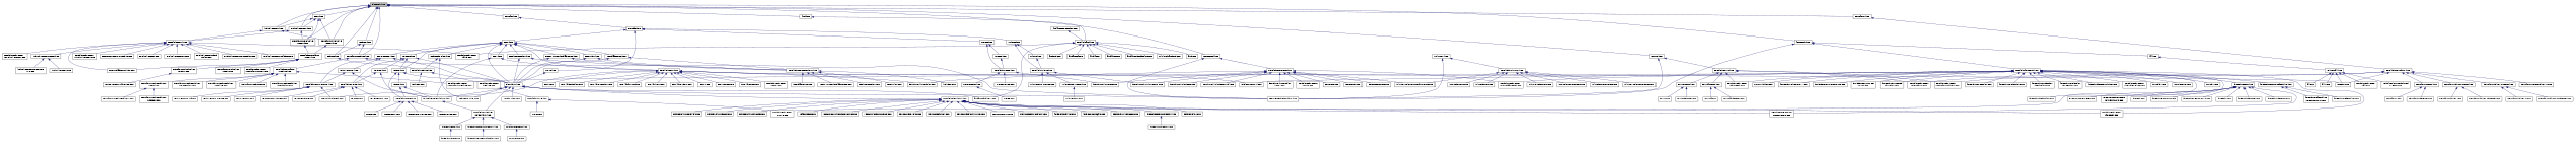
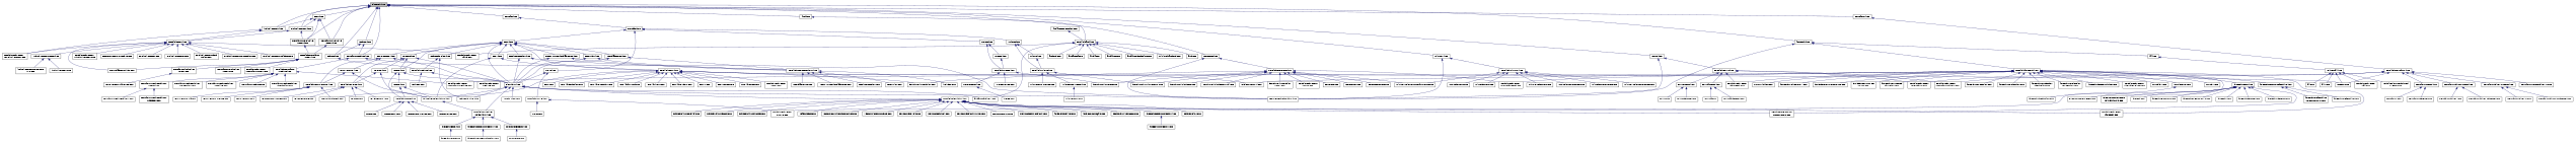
  digraph {
    node [color=black fillcolor=white fontname=Helvetica fontsize=10 shape=record style=filled]
    edge [color=midnightblue dir=back fontname=Helvetica fontsize=10 labelfontname=Helvetica labelfontsize=10 style=solid]
    n1 [fillcolor=grey75 fontcolor=black height=0.2 label="dispatch.hpp" width=0.4]
    n2 [height=0.2 label="count.hpp" width=0.4]
    n3 [height=0.2 label="reduce.hpp" width=0.4]
    n4 [height=0.2 label="reduce.hpp" width=0.4]
    n5 [height=0.2 label="transform_reduce.hpp" width=0.4]
    n6 [height=0.2 label="scan.hpp" width=0.4]
    n7 [height=0.2 label="exclusive_scan.hpp" width=0.4]
    n8 [height=0.2 label="transform_exclusive\l_scan.hpp" width=0.4]
    n9 [height=0.2 label="inclusive_scan.hpp" width=0.4]
    n10 [height=0.2 label="transform_inclusive\l_scan.hpp" width=0.4]
    n11 [height=0.2 label="transfer.hpp" width=0.4]
    n12 [height=0.2 label="find.hpp" width=0.4]
    n13 [height=0.2 label="for_each.hpp" width=0.4]
    n14 [height=0.2 label="generate.hpp" width=0.4]
    n15 [height=0.2 label="minmax.hpp" width=0.4]
    n16 [height=0.2 label="transform.hpp" width=0.4]
    n17 [height=0.2 label="parallel_count.hpp" width=0.4]
    n18 [height=0.2 label="segmented_algorithm.hpp" width=0.4]
    n19 [height=0.2 label="parallel_reduce.hpp" width=0.4]
    n20 [height=0.2 label="parallel_transform\l_reduce.hpp" width=0.4]
    n21 [height=0.2 label="parallel_scan.hpp" width=0.4]
    n22 [height=0.2 label="parallel_transform\l_scan.hpp" width=0.4]
    n23 [height=0.2 label="transfer.hpp" width=0.4]
    n24 [height=0.2 label="parallel_find.hpp" width=0.4]
    n25 [height=0.2 label="parallel_for_each.hpp" width=0.4]
    n26 [height=0.2 label="fill.hpp" width=0.4]
    n27 [height=0.2 label="parallel_generate.hpp" width=0.4]
    n28 [height=0.2 label="parallel_minmax.hpp" width=0.4]
    n29 [height=0.2 label="parallel_transform.hpp" width=0.4]
    n30 [height=0.2 label="count_tests.hpp" width=0.4]
    n31 [height=0.2 label="countif_tests.hpp" width=0.4]
    n32 [height=0.2 label="partitioned_vector\l_for_each.cpp" width=0.4]
    n33 [height=0.2 label="partitioned_vector\l_transform.cpp" width=0.4]
    n34 [height=0.2 label="partitioned_vector\l_transform_binary.cpp" width=0.4]
    n35 [height=0.2 label="count.cpp" width=0.4]
    n36 [height=0.2 label="count_datapar.cpp" width=0.4]
    n37 [height=0.2 label="countif.cpp" width=0.4]
    n38 [height=0.2 label="countif_datapar.cpp" width=0.4]
    n39 [height=0.2 label="reduce_.cpp" width=0.4]
    n40 [height=0.2 label="partitioned_vector\l_reduce.cpp" width=0.4]
    n41 [height=0.2 label="transform_reduce_binary\l_scaling.cpp" width=0.4]
    n42 [height=0.2 label="transform_reduce.cpp" width=0.4]
    n43 [height=0.2 label="transform_reduce_binary\l_tests.hpp" width=0.4]
    n44 [height=0.2 label="transform_reduce_binary\l_bad_alloc.cpp" width=0.4]
    n45 [height=0.2 label="transform_reduce_binary\l_exception.cpp" width=0.4]
    n46 [height=0.2 label="partitioned_vector\l_transform_reduce.cpp" width=0.4]
    n47 [height=0.2 label="transform_reduce_binary.cpp" width=0.4]
    n48 [height=0.2 label="transform_reduce_binary\l_datapar.cpp" width=0.4]
    n49 [height=0.2 label="scan_different_inits.cpp" width=0.4]
    n50 [height=0.2 label="scan_non_commutative.cpp" width=0.4]
    n51 [height=0.2 label="exclusive_scan.cpp" width=0.4]
    n52 [height=0.2 label="exclusive_scan2.cpp" width=0.4]
    n53 [height=0.2 label="exclusive_scan_bad\l_alloc.cpp" width=0.4]
    n54 [height=0.2 label="exclusive_scan_exception.cpp" width=0.4]
    n55 [height=0.2 label="exclusive_scan_validate.cpp" width=0.4]
    n56 [height=0.2 label="inclusive_scan_tests.hpp" width=0.4]
    n57 [height=0.2 label="partitioned_vector\l_exclusive_scan.cpp" width=0.4]
    n58 [height=0.2 label="partitioned_vector\l_find.cpp" width=0.4]
    n59 [height=0.2 label="partitioned_vector\l_inclusive_scan.cpp" width=0.4]
    n60 [height=0.2 label="inclusive_scan.cpp" width=0.4]
    n61 [height=0.2 label="inclusive_scan_executors\l_v1.cpp" width=0.4]
    n62 [height=0.2 label="transform_exclusive\l_scan.cpp" width=0.4]
    n63 [height=0.2 label="transform_inclusive\l_scan.cpp" width=0.4]
    n64 [height=0.2 label="partitioned_vector\l_transform_scan.cpp" width=0.4]
    n65 [height=0.2 label="remove_copy_if_range.cpp" width=0.4]
    n66 [height=0.2 label="copy.hpp" width=0.4]
    n67 [height=0.2 label="merge.hpp" width=0.4]
    n68 [height=0.2 label="move.hpp" width=0.4]
    n69 [height=0.2 label="unique.hpp" width=0.4]
    n70 [height=0.2 label="parallel_copy.hpp" width=0.4]
    n71 [height=0.2 label="algorithm.hpp" width=0.4]
    n72 [height=0.2 label="reduce_by_key.hpp" width=0.4]
    n73 [height=0.2 label="remove_copy.hpp" width=0.4]
    n74 [height=0.2 label="reverse.hpp" width=0.4]
    n75 [height=0.2 label="rotate.hpp" width=0.4]
    n76 [height=0.2 label="set_difference.hpp" width=0.4]
    n77 [height=0.2 label="set_intersection.hpp" width=0.4]
    n78 [height=0.2 label="set_symmetric_difference.hpp" width=0.4]
    n79 [height=0.2 label="set_union.hpp" width=0.4]
    n80 [height=0.2 label="copy.hpp" width=0.4]
    n81 [height=0.2 label="parallel_merge.hpp" width=0.4]
    n82 [height=0.2 label="merge.hpp" width=0.4]
    n83 [height=0.2 label="parallel_move.hpp" width=0.4]
    n84 [height=0.2 label="parallel_unique.hpp" width=0.4]
    n85 [height=0.2 label="unique.hpp" width=0.4]
    n86 [height=0.2 label="cublas_matmul.cpp" width=0.4]
    n87 [height=0.2 label="stream.cpp" width=0.4]
    n88 [height=0.2 label="benchmark_partition.cpp" width=0.4]
    n89 [height=0.2 label="scan_shortlength.cpp" width=0.4]
    n90 [height=0.2 label="copy.cpp" width=0.4]
    n91 [height=0.2 label="copyif_bad_alloc.cpp" width=0.4]
    n92 [height=0.2 label="copyif_exception.cpp" width=0.4]
    n93 [height=0.2 label="copyif_forward.cpp" width=0.4]
    n94 [height=0.2 label="copyif_input.cpp" width=0.4]
    n95 [height=0.2 label="copyif_random.cpp" width=0.4]
    n96 [height=0.2 label="copyn.cpp" width=0.4]
    n97 [height=0.2 label="copy_range.cpp" width=0.4]
    n98 [height=0.2 label="copyif_range.cpp" width=0.4]
    n99 [height=0.2 label="partitioned_vector\l_copy.cpp" width=0.4]
    n100 [height=0.2 label="parallel_algorithm.hpp" width=0.4]
    n101 [height=0.2 label="parallel_container\l_algorithm.hpp" width=0.4]
    n102 [height=0.2 label="container_algorithms.hpp" width=0.4]
    n103 [height=0.2 label="findfirstof_binary.cpp" width=0.4]
    n104 [height=0.2 label="reduce_by_key.cpp" width=0.4]
    n105 [height=0.2 label="sort_by_key.cpp" width=0.4]
    n106 [height=0.2 label="parallel_remove_copy.hpp" width=0.4]
    n107 [height=0.2 label="remove_copy.hpp" width=0.4]
    n108 [height=0.2 label="parallel_reverse.hpp" width=0.4]
    n109 [height=0.2 label="reverse.hpp" width=0.4]
    n110 [height=0.2 label="parallel_rotate.hpp" width=0.4]
    n111 [height=0.2 label="rotate.hpp" width=0.4]
    n112 [height=0.2 label="parallel_set_operations.hpp" width=0.4]
    n113 [height=0.2 label="1d_stencil_4.cpp" width=0.4]
    n114 [height=0.2 label="1d_stencil_4_parallel.cpp" width=0.4]
    n115 [height=0.2 label="1d_stencil_4_repart.cpp" width=0.4]
    n116 [height=0.2 label="1d_stencil_4_throttle.cpp" width=0.4]
    n117 [height=0.2 label="safe_object.cpp" width=0.4]
    n118 [height=0.2 label="vector_counting_dotproduct.cpp" width=0.4]
    n119 [height=0.2 label="vector_zip_dotproduct.cpp" width=0.4]
    n120 [height=0.2 label="transpose_await.cpp" width=0.4]
    n121 [height=0.2 label="transpose_block.cpp" width=0.4]
    n122 [height=0.2 label="transpose_block_numa.cpp" width=0.4]
    n123 [height=0.2 label="transpose_smp.cpp" width=0.4]
    n124 [height=0.2 label="transpose_smp_block.cpp" width=0.4]
    n125 [height=0.2 label="foreach_scaling.cpp" width=0.4]
    n126 [height=0.2 label="partitioned_vector\l_foreach.cpp" width=0.4]
    n127 [height=0.2 label="is_executor_1691.cpp" width=0.4]
    n128 [height=0.2 label="static_chunker_2282.cpp" width=0.4]
    n129 [height=0.2 label="foreach_tests_projection.hpp" width=0.4]
    n130 [height=0.2 label="persistent_executor\l_parameters.cpp" width=0.4]
    n131 [height=0.2 label="foreach_tests.hpp" width=0.4]
    n132 [height=0.2 label="foreach_tests_projection.hpp" width=0.4]
    n133 [height=0.2 label="sort_range_tests.hpp" width=0.4]
    n134 [height=0.2 label="foreach_projection.cpp" width=0.4]
    n135 [height=0.2 label="foreach_range.cpp" width=0.4]
    n136 [height=0.2 label="foreach_range_projection.cpp" width=0.4]
    n137 [height=0.2 label="sort_range.cpp" width=0.4]
    n138 [height=0.2 label="remove_copy.cpp" width=0.4]
    n139 [height=0.2 label="remove_copy_if.cpp" width=0.4]
    n140 [height=0.2 label="remove_copy_range.cpp" width=0.4]
    n141 [height=0.2 label="reverse.cpp" width=0.4]
    n142 [height=0.2 label="reverse_copy.cpp" width=0.4]
    n143 [height=0.2 label="reverse_copy_range.cpp" width=0.4]
    n144 [height=0.2 label="reverse_range.cpp" width=0.4]
    n145 [height=0.2 label="rotate.cpp" width=0.4]
    n146 [height=0.2 label="rotate_copy.cpp" width=0.4]
    n147 [height=0.2 label="rotate_copy_range.cpp" width=0.4]
    n148 [height=0.2 label="rotate_range.cpp" width=0.4]
    n149 [height=0.2 label="includes.cpp" width=0.4]
    n150 [height=0.2 label="set_difference.cpp" width=0.4]
    n151 [height=0.2 label="set_intersection.cpp" width=0.4]
    n152 [height=0.2 label="set_symmetric_difference.cpp" width=0.4]
    n153 [height=0.2 label="set_union.cpp" width=0.4]
    n154 [height=0.2 label="benchmark_merge.cpp" width=0.4]
    n155 [height=0.2 label="merge_tests.hpp" width=0.4]
    n156 [height=0.2 label="merge_range.cpp" width=0.4]
    n157 [height=0.2 label="merge.cpp" width=0.4]
    n158 [height=0.2 label="move.cpp" width=0.4]
    n159 [height=0.2 label="partitioned_vector\l_move.cpp" width=0.4]
    n160 [height=0.2 label="benchmark_unique_copy.cpp" width=0.4]
    n161 [height=0.2 label="unique_copy_tests.hpp" width=0.4]
    n162 [height=0.2 label="unique_copy_range.cpp" width=0.4]
    n163 [height=0.2 label="unique_copy.cpp" width=0.4]
    n164 [height=0.2 label="minimal_findend.cpp" width=0.4]
    n165 [height=0.2 label="find.cpp" width=0.4]
    n166 [height=0.2 label="findend.cpp" width=0.4]
    n167 [height=0.2 label="findfirstof.cpp" width=0.4]
    n168 [height=0.2 label="findif.cpp" width=0.4]
    n169 [height=0.2 label="findifnot.cpp" width=0.4]
    n170 [height=0.2 label="findifnot_bad_alloc.cpp" width=0.4]
    n171 [height=0.2 label="findifnot_exception.cpp" width=0.4]
    n172 [height=0.2 label="partitioned_vector\l_spmd_foreach.cpp" width=0.4]
    n173 [height=0.2 label="osu_bibw.cpp" width=0.4]
    n174 [height=0.2 label="osu_bw.cpp" width=0.4]
    n175 [height=0.2 label="osu_latency.cpp" width=0.4]
    n176 [height=0.2 label="osu_multi_lat.cpp" width=0.4]
    n177 [height=0.2 label="for_each_value_proxy.cpp" width=0.4]
    n178 [height=0.2 label="lambda_arguments_2403.cpp" width=0.4]
    n179 [height=0.2 label="lambda_return_type\l_2402.cpp" width=0.4]
    n180 [height=0.2 label="for_each_annotated\l_function.cpp" width=0.4]
    n181 [height=0.2 label="foreach_tests.hpp" width=0.4]
    n182 [height=0.2 label="foreach_tests_prefetching.hpp" width=0.4]
    n183 [height=0.2 label="foreachn_bad_alloc.cpp" width=0.4]
    n184 [height=0.2 label="foreachn_exception.cpp" width=0.4]
    n185 [height=0.2 label="foreachn_projection.cpp" width=0.4]
    n186 [height=0.2 label="foreachn_projection\l_bad_alloc.cpp" width=0.4]
    n187 [height=0.2 label="foreachn_projection\l_exception.cpp" width=0.4]
    n188 [height=0.2 label="foreach_datapar_zipiter.cpp" width=0.4]
    n189 [height=0.2 label="partitioned_vector\l_handle_values.cpp" width=0.4]
    n190 [height=0.2 label="values_fill.hpp" width=0.4]
    n191 [height=0.2 label="foreach.cpp" width=0.4]
    n192 [height=0.2 label="foreach_executors.cpp" width=0.4]
    n193 [height=0.2 label="foreach_executors_v1.cpp" width=0.4]
    n194 [height=0.2 label="foreachn.cpp" width=0.4]
    n195 [height=0.2 label="foreach_datapar.cpp" width=0.4]
    n196 [height=0.2 label="foreachn_datapar.cpp" width=0.4]
    n197 [height=0.2 label="executor_parameters.cpp" width=0.4]
    n198 [height=0.2 label="executor_parameters\l_timer_hooks.cpp" width=0.4]
    n199 [height=0.2 label="foreach_prefetching.cpp" width=0.4]
    n200 [height=0.2 label="foreach_prefetching\l_executors_v1.cpp" width=0.4]
    n201 [height=0.2 label="fill.cpp" width=0.4]
    n202 [height=0.2 label="filln.cpp" width=0.4]
    n203 [height=0.2 label="partitioned_vector\l_fill.cpp" width=0.4]
    n204 [height=0.2 label="serialization_partitioned\l_vector.cpp" width=0.4]
    n205 [height=0.2 label="minmax_element_performance.cpp" width=0.4]
    n206 [height=0.2 label="benchmark_is_heap.cpp" width=0.4]
    n207 [height=0.2 label="benchmark_is_heap_until.cpp" width=0.4]
    n208 [height=0.2 label="benchmark_partition\l_copy.cpp" width=0.4]
    n209 [height=0.2 label="partitioned_vector\l_2201.cpp" width=0.4]
    n210 [height=0.2 label="generate.cpp" width=0.4]
    n211 [height=0.2 label="generaten.cpp" width=0.4]
    n212 [height=0.2 label="generate_range.cpp" width=0.4]
    n213 [height=0.2 label="max_element.cpp" width=0.4]
    n214 [height=0.2 label="min_element.cpp" width=0.4]
    n215 [height=0.2 label="minmax_element.cpp" width=0.4]
    n216 [height=0.2 label="max_element_range.cpp" width=0.4]
    n217 [height=0.2 label="min_element_range.cpp" width=0.4]
    n218 [height=0.2 label="minmax_element_range.cpp" width=0.4]
    n219 [height=0.2 label="transform_tests.hpp" width=0.4]
    n220 [height=0.2 label="transform_binary_tests.hpp" width=0.4]
    n221 [height=0.2 label="transform_binary2_tests.hpp" width=0.4]
    n222 [height=0.2 label="transform_range_binary2.cpp" width=0.4]
    n223 [height=0.2 label="transform.cpp" width=0.4]
    n224 [height=0.2 label="transform_datapar.cpp" width=0.4]
    n225 [height=0.2 label="transform_binary.cpp" width=0.4]
    n226 [height=0.2 label="transform_binary_datapar.cpp" width=0.4]
    n227 [height=0.2 label="transform_binary2.cpp" width=0.4]
    n228 [height=0.2 label="transform_binary2_datapar.cpp" width=0.4]
    n1 -> n2
    n1 -> n3
    n1 -> n4
    n1 -> n5
    n1 -> n6
    n1 -> n7
    n1 -> n8
    n1 -> n9
    n1 -> n10
    n1 -> n11
    n1 -> n12
    n1 -> n13
    n1 -> n14
+   n1 -> n15
    n1 -> n16
    n2 -> n17
    n2 -> n18
    n3 -> n4
    n3 -> n5
    n4 -> n19
    n5 -> n18
    n5 -> n20
    n6 -> n7
    n6 -> n8
    n6 -> n9
    n6 -> n10
    n7 -> n8
    n7 -> n21
    n8 -> n22
-   n9 -> n10
+   n9 -> n57
    n9 -> n21
    n10 -> n22
    n11 -> n23
    n12 -> n24
    n13 -> n18
    n13 -> n25
    n13 -> n26
    n14 -> n18
    n14 -> n27
    n15 -> n18
    n15 -> n28
    n16 -> n29
    n17 -> n30
    n17 -> n31
    n17 -> n32
    n17 -> n33
    n17 -> n34
    n19 -> n39
    n19 -> n40
    n20 -> n41
    n20 -> n42
    n20 -> n43
    n20 -> n44
    n20 -> n45
    n20 -> n46
    n21 -> n49
    n21 -> n50
    n21 -> n51
    n21 -> n52
    n21 -> n53
    n21 -> n54
    n21 -> n55
    n21 -> n56
    n21 -> n57
    n21 -> n58
    n21 -> n59
    n22 -> n49
    n22 -> n62
    n22 -> n63
    n22 -> n64
    n23 -> n66
    n23 -> n67
    n23 -> n68
    n23 -> n69
    n24 -> n58
    n24 -> n103
    n24 -> n164
    n24 -> n165
    n24 -> n166
    n24 -> n167
    n24 -> n168
    n24 -> n169
    n24 -> n170
    n25 -> n32
    n25 -> n46
    n25 -> n86
    n25 -> n126
    n25 -> n159
    n25 -> n172
    n25 -> n173
    n25 -> n174
    n25 -> n175
    n25 -> n176
    n25 -> n177
    n25 -> n178
    n25 -> n179
    n25 -> n180
    n25 -> n181
    n25 -> n182
-   n25 -> n183
+   n175 -> n183
    n25 -> n184
    n25 -> n185
    n25 -> n186
    n25 -> n187
    n25 -> n188
    n25 -> n189
    n26 -> n190
    n27 -> n88
    n27 -> n154
    n27 -> n160
    n27 -> n172
    n27 -> n205
    n27 -> n206
    n27 -> n207
    n27 -> n208
    n27 -> n209
    n27 -> n210
    n27 -> n211
    n27 -> n212
    n28 -> n205
    n28 -> n213
    n28 -> n214
    n28 -> n215
    n28 -> n216
    n28 -> n217
    n28 -> n218
    n29 -> n33
    n29 -> n34
    n29 -> n87
    n29 -> n219
    n29 -> n220
    n29 -> n221
    n29 -> n222
    n30 -> n35
    n30 -> n36
    n31 -> n37
    n31 -> n38
    n43 -> n47
    n43 -> n48
    n56 -> n60
    n56 -> n61
    n63 -> n65
    n66 -> n70
    n66 -> n71
    n66 -> n72
    n66 -> n73
    n66 -> n74
    n66 -> n75
    n66 -> n76
    n66 -> n77
    n66 -> n78
    n66 -> n79
    n66 -> n80
    n67 -> n81
    n67 -> n82
    n68 -> n71
-   n40 -> n83
+   n68 -> n83
    n69 -> n84
    n69 -> n85
    n70 -> n86
    n70 -> n87
    n70 -> n88
    n70 -> n89
    n70 -> n90
    n70 -> n91
    n70 -> n92
    n70 -> n93
    n70 -> n94
    n70 -> n95
    n70 -> n96
    n70 -> n97
    n70 -> n98
    n70 -> n99
    n71 -> n18
    n71 -> n100
    n71 -> n101
    n71 -> n102
    n71 -> n103
    n71 -> n104
    n71 -> n105
    n72 -> n19
    n72 -> n104
    n73 -> n71
    n73 -> n106
    n73 -> n107
    n74 -> n71
    n74 -> n75
    n74 -> n108
    n74 -> n109
    n75 -> n71
    n75 -> n110
    n75 -> n111
    n76 -> n71
    n76 -> n112
    n77 -> n71
    n77 -> n112
    n78 -> n71
    n78 -> n112
    n79 -> n71
    n79 -> n112
    n80 -> n70
    n80 -> n102
    n81 -> n154
    n81 -> n155
    n81 -> n156
    n82 -> n81
    n83 -> n158
    n83 -> n159
    n84 -> n160
    n84 -> n161
    n84 -> n162
    n85 -> n84
    n100 -> n113
    n100 -> n114
    n100 -> n115
    n100 -> n116
    n100 -> n117
    n100 -> n118
    n100 -> n119
    n100 -> n120
    n100 -> n121
    n100 -> n122
    n100 -> n123
    n100 -> n124
    n100 -> n125
    n100 -> n126
    n100 -> n127
    n100 -> n128
    n100 -> n129
    n100 -> n130
    n101 -> n131
    n101 -> n132
    n101 -> n133
    n102 -> n101
    n106 -> n89
    n106 -> n138
    n106 -> n139
    n106 -> n140
    n107 -> n102
    n107 -> n106
    n108 -> n141
    n108 -> n142
    n108 -> n143
    n108 -> n144
    n109 -> n102
    n109 -> n108
    n110 -> n145
    n110 -> n146
    n110 -> n147
    n110 -> n148
    n111 -> n102
    n111 -> n110
    n112 -> n149
    n112 -> n150
    n112 -> n151
    n112 -> n152
    n112 -> n153
    n129 -> n134
    n131 -> n135
    n132 -> n136
    n133 -> n137
    n155 -> n157
    n161 -> n163
    n171 -> n24
    n181 -> n130
    n181 -> n191
    n181 -> n192
    n181 -> n193
    n181 -> n194
    n181 -> n195
    n181 -> n196
    n181 -> n197
    n181 -> n198
    n182 -> n199
    n182 -> n200
    n190 -> n87
    n190 -> n201
    n190 -> n202
    n190 -> n203
    n190 -> n204
    n219 -> n223
    n219 -> n224
    n220 -> n225
    n220 -> n226
    n221 -> n227
    n221 -> n228
  }
